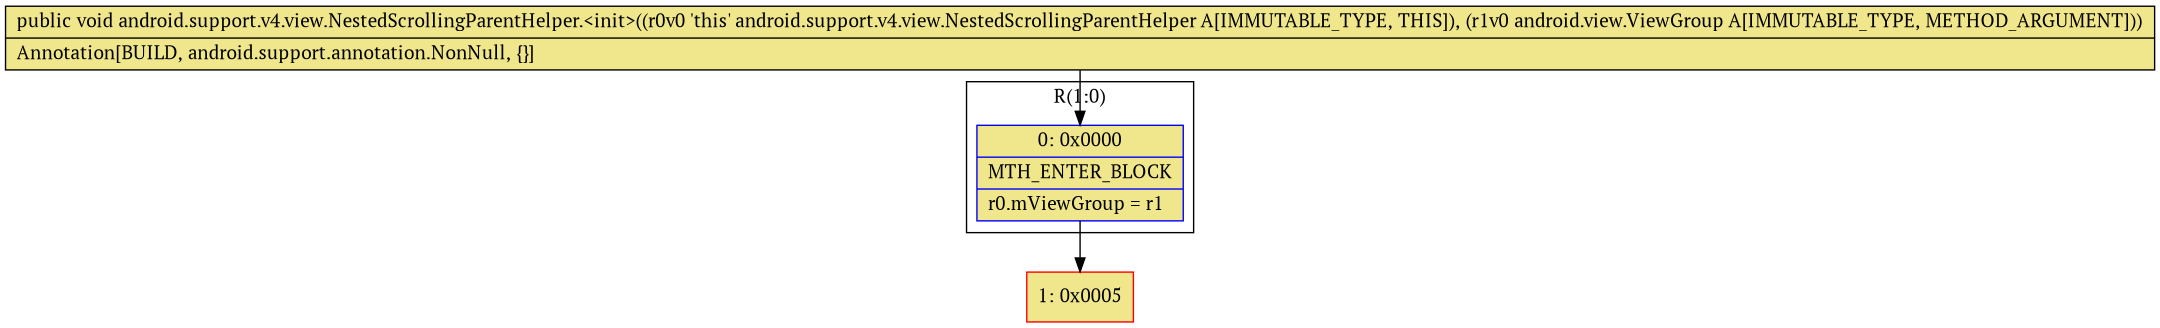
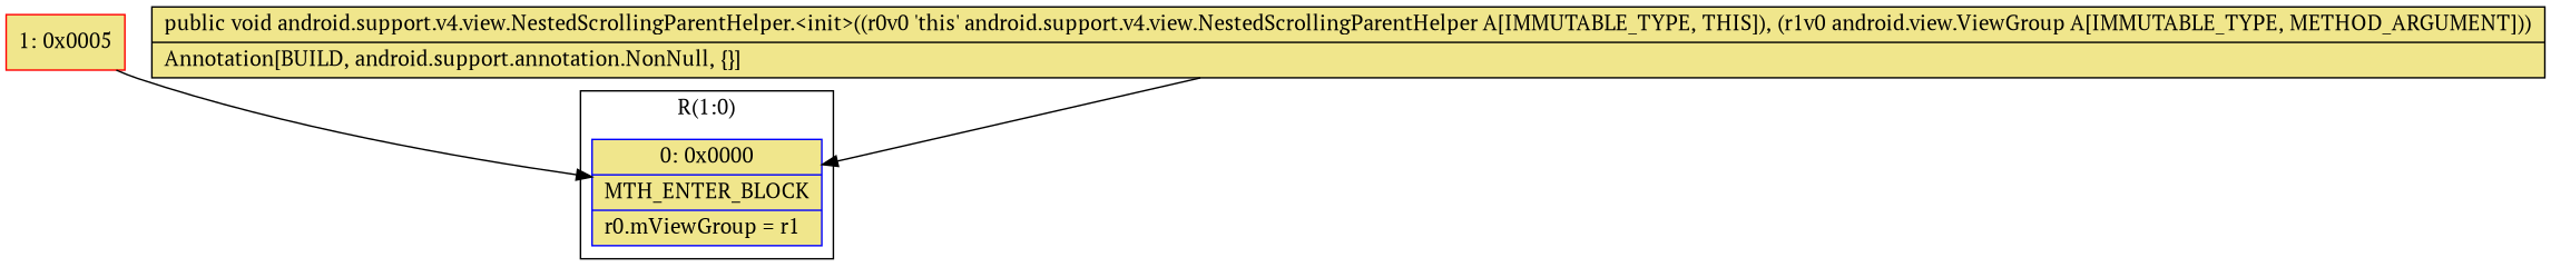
  digraph {
    fontname="PT Serif"
    node [shape=record style=filled fillcolor=khaki fontname="PT Serif"]
    edge [fontname="PT Serif"]
    n1 [color=blue label="{0\:\ 0x0000|MTH_ENTER_BLOCK\l|r0.mViewGroup = r1\l}"]
    n2 [color=red label="{1\:\ 0x0005}"]
    n3 [label="{public void android.support.v4.view.NestedScrollingParentHelper.\<init\>((r0v0 'this' android.support.v4.view.NestedScrollingParentHelper A[IMMUTABLE_TYPE, THIS]), (r1v0 android.view.ViewGroup A[IMMUTABLE_TYPE, METHOD_ARGUMENT]))  | Annotation[BUILD, android.support.annotation.NonNull, \{\}]\l}"]
    subgraph cluster_1 {
      label="R(1:0)"
      n1
    }
-   n1 -> n2
+   n2 -> n1
    n3 -> n1
  }
